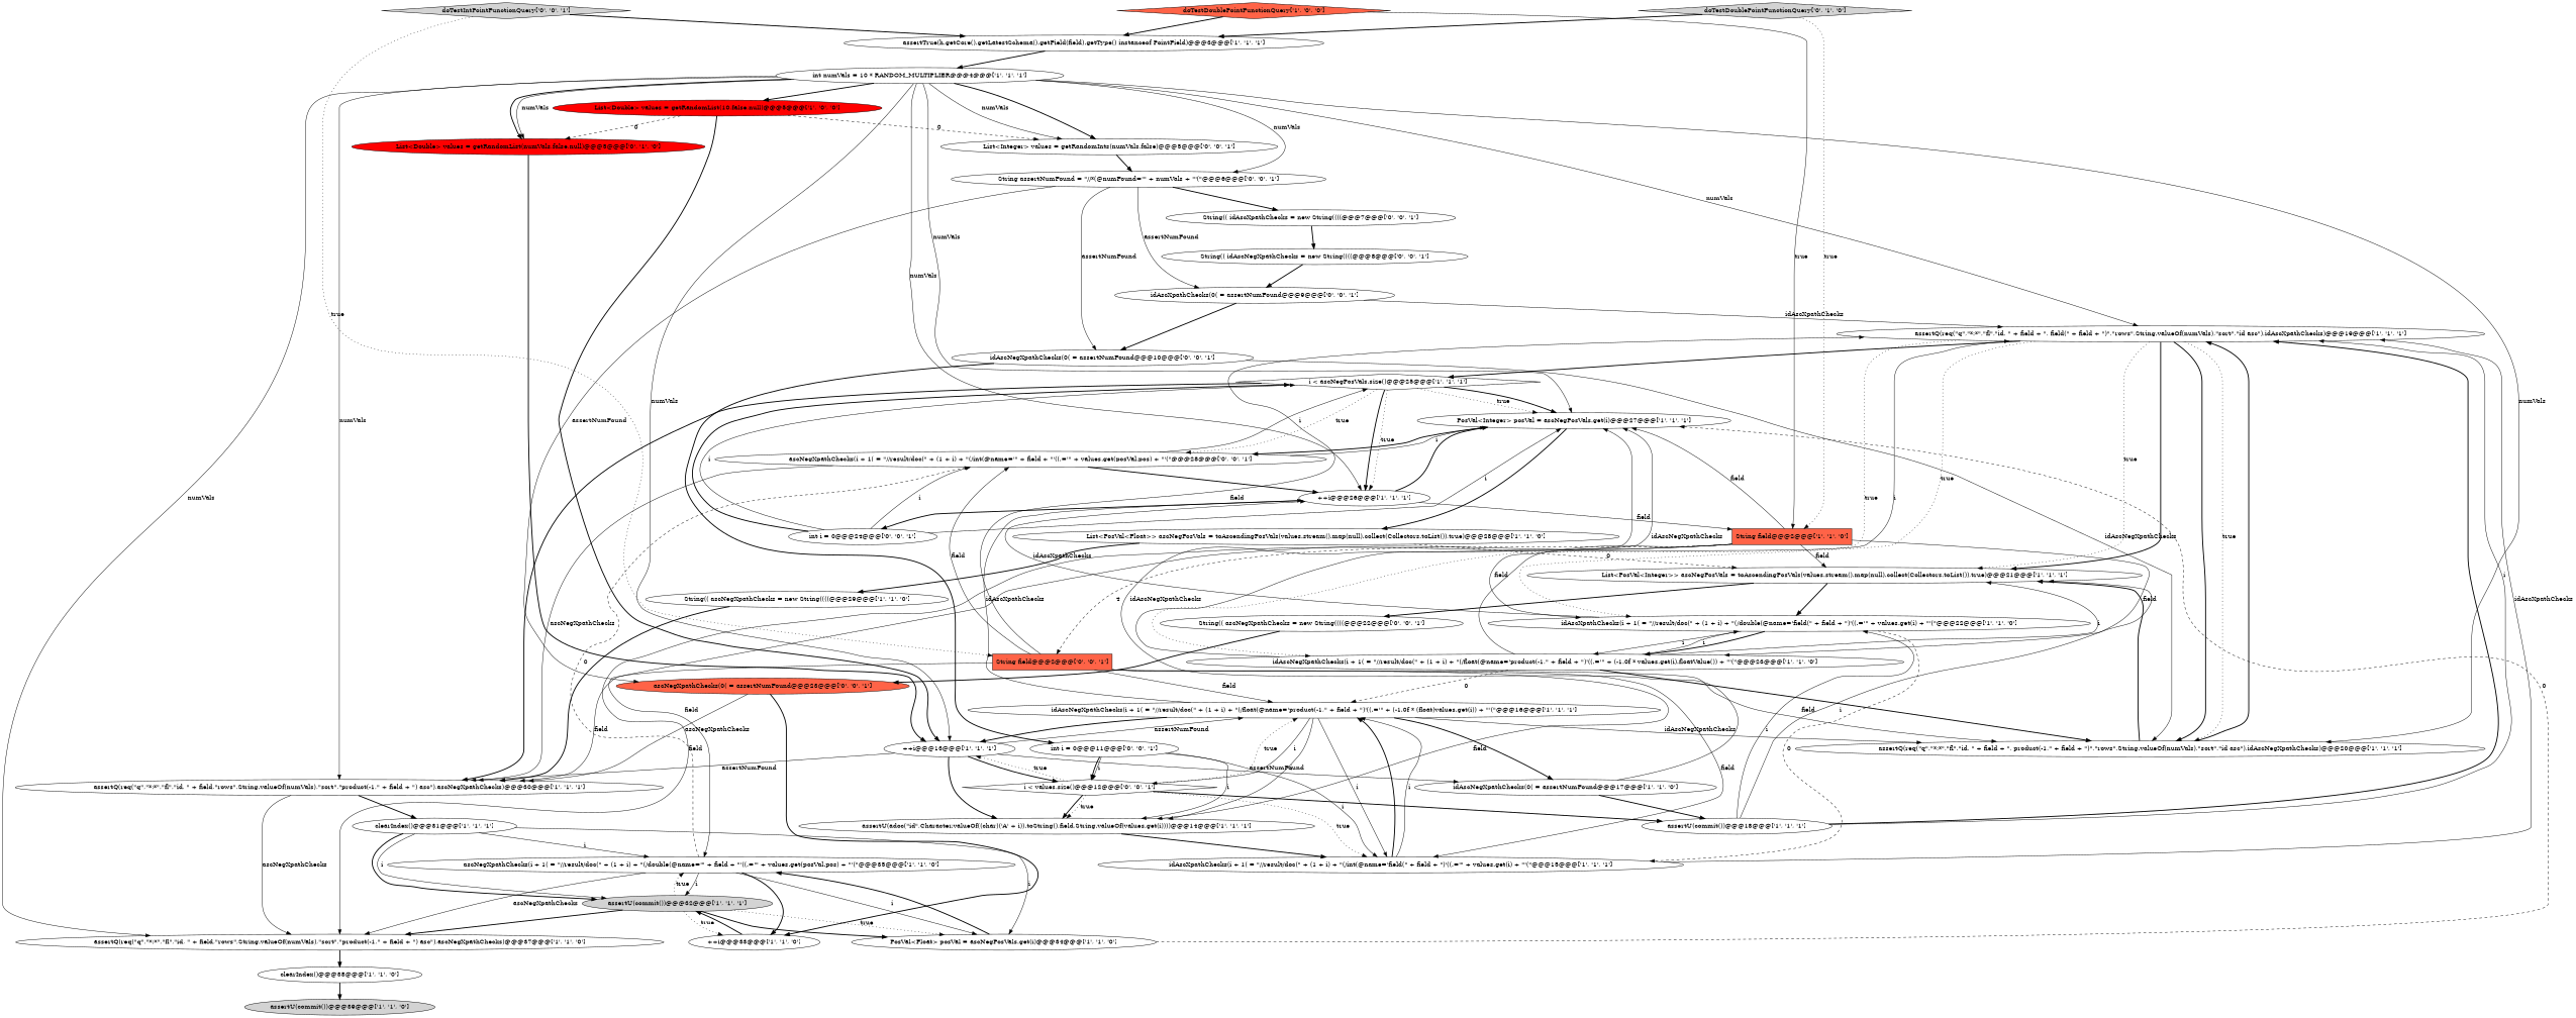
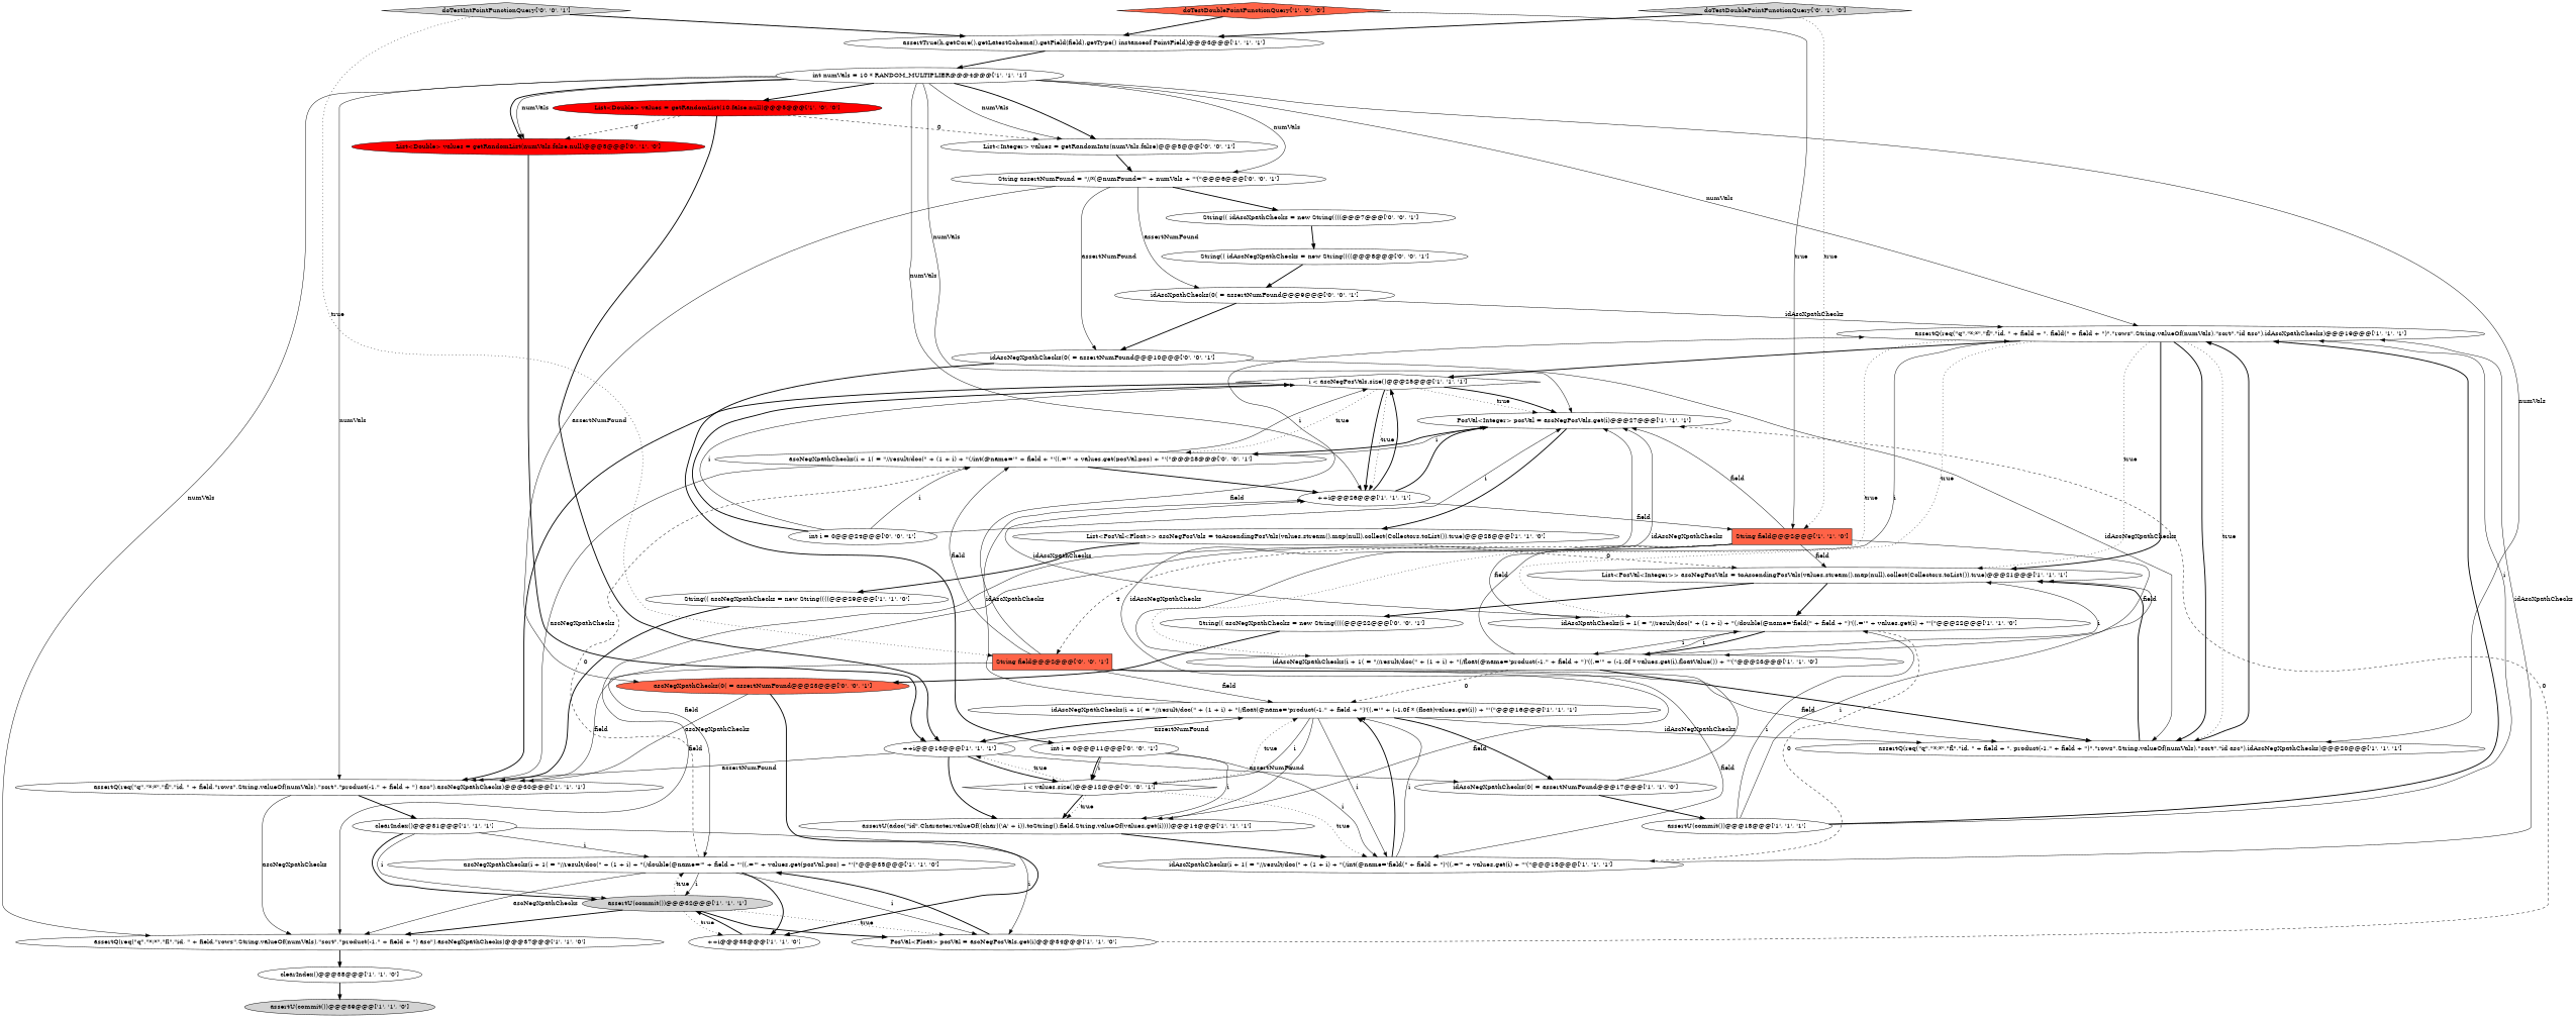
  digraph {
    node [fillcolor=white shape=ellipse style=filled]
    edge [style=solid]
    n1 [label="assertQ(req(\"q\",\"*:*\",\"fl\",\"id, \" + field + \", field(\" + field + \")\",\"rows\",String.valueOf(numVals),\"sort\",\"id asc\"),idAscXpathChecks)@@@19@@@['1', '1', '1']"]
    n2 [label="i < ascNegPosVals.size()@@@25@@@['1', '1', '1']" shape=diamond]
    n3 [label="List<PosVal<Integer>> ascNegPosVals = toAscendingPosVals(values.stream().map(null).collect(Collectors.toList()),true)@@@21@@@['1', '1', '1']"]
    n4 [label="idAscXpathChecks(i + 1( = \"//result/doc(\" + (1 + i) + \"(/double(@name='field(\" + field + \")'((.='\" + values.get(i) + \"'(\"@@@22@@@['1', '1', '0']"]
    n5 [label="idAscNegXpathChecks(i + 1( = \"//result/doc(\" + (1 + i) + \"(/float(@name='product(-1,\" + field + \")'((.='\" + (-1.0f * values.get(i).floatValue()) + \"'(\"@@@23@@@['1', '1', '0']"]
    n6 [label="assertQ(req(\"q\",\"*:*\",\"fl\",\"id, \" + field + \", product(-1,\" + field + \")\",\"rows\",String.valueOf(numVals),\"sort\",\"id asc\"),idAscNegXpathChecks)@@@20@@@['1', '1', '1']"]
    n7 [label="PosVal<Integer> posVal = ascNegPosVals.get(i)@@@27@@@['1', '1', '1']"]
    n8 [label="++i@@@26@@@['1', '1', '1']"]
    n9 [label="ascNegXpathChecks(i + 1( = \"//result/doc(\" + (1 + i) + \"(/int(@name='\" + field + \"'((.='\" + values.get(posVal.pos) + \"'(\"@@@28@@@['0', '0', '1']"]
    n10 [label="assertQ(req(\"q\",\"*:*\",\"fl\",\"id, \" + field,\"rows\",String.valueOf(numVals),\"sort\",\"product(-1,\" + field + \") asc\"),ascNegXpathChecks)@@@30@@@['1', '1', '1']"]
    n11 [label="String(( ascNegXpathChecks = new String((((@@@22@@@['0', '0', '1']"]
    n12 [label="idAscXpathChecks(i + 1( = \"//result/doc(\" + (1 + i) + \"(/int(@name='field(\" + field + \")'((.='\" + values.get(i) + \"'(\"@@@15@@@['1', '1', '1']"]
    n13 [label="idAscNegXpathChecks(i + 1( = \"//result/doc(\" + (1 + i) + \"(/float(@name='product(-1,\" + field + \")'((.='\" + (-1.0f * (float)values.get(i)) + \"'(\"@@@16@@@['1', '1', '1']"]
    n14 [fillcolor=lightgray label="assertU(commit())@@@39@@@['1', '1', '0']"]
    n15 [fillcolor=tomato label="String field@@@2@@@['1', '1', '0']" shape=box]
    n16 [label="ascNegXpathChecks(i + 1( = \"//result/doc(\" + (1 + i) + \"(/double(@name='\" + field + \"'((.='\" + values.get(posVal.pos) + \"'(\"@@@35@@@['1', '1', '0']"]
    n17 [fillcolor=tomato label="String field@@@2@@@['0', '0', '1']" shape=box]
    n18 [label="assertQ(req(\"q\",\"*:*\",\"fl\",\"id, \" + field,\"rows\",String.valueOf(numVals),\"sort\",\"product(-1,\" + field + \") asc\"),ascNegXpathChecks)@@@37@@@['1', '1', '0']"]
    n19 [fillcolor=lightgray label="assertU(commit())@@@32@@@['1', '1', '1']"]
    n20 [label="++i@@@33@@@['1', '1', '0']"]
    n21 [label="PosVal<Float> posVal = ascNegPosVals.get(i)@@@34@@@['1', '1', '0']"]
    n22 [label="List<PosVal<Float>> ascNegPosVals = toAscendingPosVals(values.stream().map(null).collect(Collectors.toList()),true)@@@28@@@['1', '1', '0']"]
    n23 [label="assertU(adoc(\"id\",Character.valueOf((char)('A' + i)).toString(),field,String.valueOf(values.get(i))))@@@14@@@['1', '1', '1']"]
    n24 [label="clearIndex()@@@38@@@['1', '1', '0']"]
    n25 [label="int i = 0@@@24@@@['0', '0', '1']"]
    n26 [label="List<Integer> values = getRandomInts(numVals,false)@@@5@@@['0', '0', '1']"]
    n27 [label="String assertNumFound = \"//*(@numFound='\" + numVals + \"'(\"@@@6@@@['0', '0', '1']"]
    n28 [label="idAscXpathChecks(0( = assertNumFound@@@9@@@['0', '0', '1']"]
    n29 [fillcolor=tomato label="ascNegXpathChecks(0( = assertNumFound@@@23@@@['0', '0', '1']"]
    n30 [label="idAscNegXpathChecks(0( = assertNumFound@@@10@@@['0', '0', '1']"]
    n31 [label="String(( idAscXpathChecks = new String((((@@@7@@@['0', '0', '1']"]
    n32 [label="clearIndex()@@@31@@@['1', '1', '1']"]
    n33 [fillcolor=lightgray label="doTestIntPointFunctionQuery['0', '0', '1']" shape=diamond]
    n34 [label="assertTrue(h.getCore().getLatestSchema().getField(field).getType() instanceof PointField)@@@3@@@['1', '1', '1']"]
    n35 [label="int numVals = 10 * RANDOM_MULTIPLIER@@@4@@@['1', '1', '1']"]
    n36 [label="++i@@@13@@@['1', '1', '1']"]
    n37 [label="i < values.size()@@@12@@@['0', '0', '1']" shape=diamond]
    n38 [label="idAscNegXpathChecks(0( = assertNumFound@@@17@@@['1', '1', '0']"]
    n39 [label="assertU(commit())@@@18@@@['1', '1', '1']"]
    n40 [label="String(( idAscNegXpathChecks = new String((((@@@8@@@['0', '0', '1']"]
    n41 [label="int i = 0@@@11@@@['0', '0', '1']"]
    n42 [label="String(( ascNegXpathChecks = new String((((@@@29@@@['1', '1', '0']"]
    n43 [fillcolor=red label="List<Double> values = getRandomList(numVals,false,null)@@@5@@@['0', '1', '0']"]
    n44 [fillcolor=red label="List<Double> values = getRandomList(10,false,null)@@@5@@@['1', '0', '0']"]
    n45 [fillcolor=lightgray label="doTestDoublePointFunctionQuery['0', '1', '0']" shape=diamond]
    n46 [fillcolor=tomato label="doTestDoublePointFunctionQuery['1', '0', '0']" shape=diamond]
    n1 -> n2 [style=bold]
    n1 -> n3 [label=true style=dotted]
    n1 -> n3 [style=bold]
    n1 -> n4 [label=true style=dotted]
    n1 -> n5 [label=true style=dotted]
    n1 -> n6 [style=bold]
    n1 -> n6 [label=true style=dotted]
    n2 -> n7 [label=true style=dotted]
    n2 -> n7 [style=bold]
    n2 -> n8 [style=bold]
    n2 -> n8 [label=true style=dotted]
    n2 -> n9 [label=true style=dotted]
    n2 -> n10 [style=bold]
    n3 -> n4 [style=bold]
    n3 -> n11 [style=bold]
    n4 -> n5 [style=bold]
    n4 -> n5 [label=i]
    n4 -> n8 [label=idAscXpathChecks]
    n4 -> n12 [label=0 style=dashed]
    n5 -> n1 [label=i]
    n5 -> n3 [label=i]
    n5 -> n4 [label=i]
    n5 -> n6 [style=bold]
    n5 -> n7 [label=idAscNegXpathChecks]
    n5 -> n13 [label=0 style=dashed]
    n6 -> n1 [style=bold]
    n6 -> n3 [style=bold]
    n7 -> n9 [style=bold]
    n7 -> n22 [style=bold]
-   n8 -> n25 [style=bold]
+   n8 -> n2 [style=bold]
    n8 -> n7 [style=bold]
    n8 -> n15 [label=field]
    n9 -> n2 [label=i]
    n9 -> n7 [label=i]
    n9 -> n8 [style=bold]
    n9 -> n10 [label=ascNegXpathChecks]
    n10 -> n18 [label=ascNegXpathChecks]
    n10 -> n32 [style=bold]
    n11 -> n29 [style=bold]
    n12 -> n1 [label=idAscXpathChecks]
    n12 -> n13 [style=bold]
    n12 -> n13 [label=i]
    n13 -> n6 [label=idAscNegXpathChecks]
    n13 -> n8 [label=idAscXpathChecks]
    n13 -> n12 [label=i]
    n13 -> n23 [label=i]
    n13 -> n36 [style=bold]
    n13 -> n37 [label=i]
    n13 -> n38 [style=bold]
    n15 -> n3 [label=field]
    n15 -> n4 [label=field]
    n15 -> n5 [label=field]
    n15 -> n7 [label=field]
    n15 -> n16 [label=field]
    n15 -> n17 [label=4 style=dashed]
    n15 -> n18 [label=field]
    n16 -> n9 [label=0 style=dashed]
    n16 -> n18 [label=ascNegXpathChecks]
    n16 -> n19 [label=i]
    n16 -> n20 [style=bold]
    n16 -> n21 [label=i]
    n17 -> n1 [label=field]
    n17 -> n6 [label=field]
    n17 -> n9 [label=field]
    n17 -> n10 [label=field]
    n17 -> n12 [label=field]
    n17 -> n13 [label=field]
    n17 -> n23 [label=field]
    n18 -> n24 [style=bold]
    n19 -> n16 [label=true style=dotted]
    n19 -> n18 [style=bold]
    n19 -> n20 [label=true style=dotted]
    n19 -> n21 [style=bold]
    n19 -> n21 [label=true style=dotted]
    n20 -> n19 [style=bold]
    n21 -> n7 [label=0 style=dashed]
    n21 -> n16 [style=bold]
    n22 -> n3 [label=0 style=dashed]
    n22 -> n42 [style=bold]
    n23 -> n12 [style=bold]
    n24 -> n14 [style=bold]
    n25 -> n2 [label=i]
    n25 -> n2 [style=bold]
    n25 -> n7 [label=i]
    n25 -> n9 [label=i]
    n26 -> n27 [style=bold]
    n27 -> n28 [label=assertNumFound]
    n27 -> n29 [label=assertNumFound]
    n27 -> n30 [label=assertNumFound]
    n27 -> n31 [style=bold]
    n28 -> n1 [label=idAscXpathChecks]
    n28 -> n30 [style=bold]
    n29 -> n10 [label=ascNegXpathChecks]
    n29 -> n20 [style=bold]
    n30 -> n6 [label=idAscNegXpathChecks]
    n30 -> n41 [style=bold]
    n31 -> n40 [style=bold]
    n32 -> n16 [label=i]
    n32 -> n19 [label=i]
    n32 -> n19 [style=bold]
    n32 -> n21 [label=i]
    n33 -> n17 [label=true style=dotted]
    n33 -> n34 [style=bold]
    n34 -> n35 [style=bold]
    n35 -> n1 [label=numVals]
    n35 -> n6 [label=numVals]
    n35 -> n7 [label=numVals]
    n35 -> n8 [label=numVals]
    n35 -> n10 [label=numVals]
    n35 -> n18 [label=numVals]
    n35 -> n26 [style=bold]
    n35 -> n26 [label=numVals]
    n35 -> n27 [label=numVals]
-   n35 -> n36 [label=numVals]
    n35 -> n43 [label=numVals]
    n35 -> n43 [style=bold]
    n35 -> n44 [style=bold]
    n36 -> n10 [label=assertNumFound]
    n36 -> n13 [label=assertNumFound]
    n36 -> n23 [style=bold]
    n36 -> n37 [style=bold]
    n36 -> n38 [label=assertNumFound]
    n37 -> n12 [label=true style=dotted]
    n37 -> n13 [label=true style=dotted]
    n37 -> n23 [style=bold]
    n37 -> n23 [label=true style=dotted]
    n37 -> n36 [label=true style=dotted]
-   n37 -> n39 [style=bold]
    n38 -> n7 [label=idAscNegXpathChecks]
    n38 -> n39 [style=bold]
    n39 -> n1 [style=bold]
    n39 -> n1 [label=i]
    n39 -> n3 [label=i]
    n39 -> n4 [label=i]
    n40 -> n28 [style=bold]
    n41 -> n12 [label=i]
    n41 -> n23 [label=i]
    n41 -> n37 [style=bold]
    n41 -> n37 [label=i]
    n42 -> n10 [style=bold]
    n43 -> n36 [style=bold]
    n44 -> n26 [label=0 style=dashed]
    n44 -> n36 [style=bold]
    n44 -> n43 [label=0 style=dashed]
    n45 -> n15 [label=true style=dotted]
    n45 -> n34 [style=bold]
    n46 -> n15 [label=true]
    n46 -> n34 [style=bold]
  }
